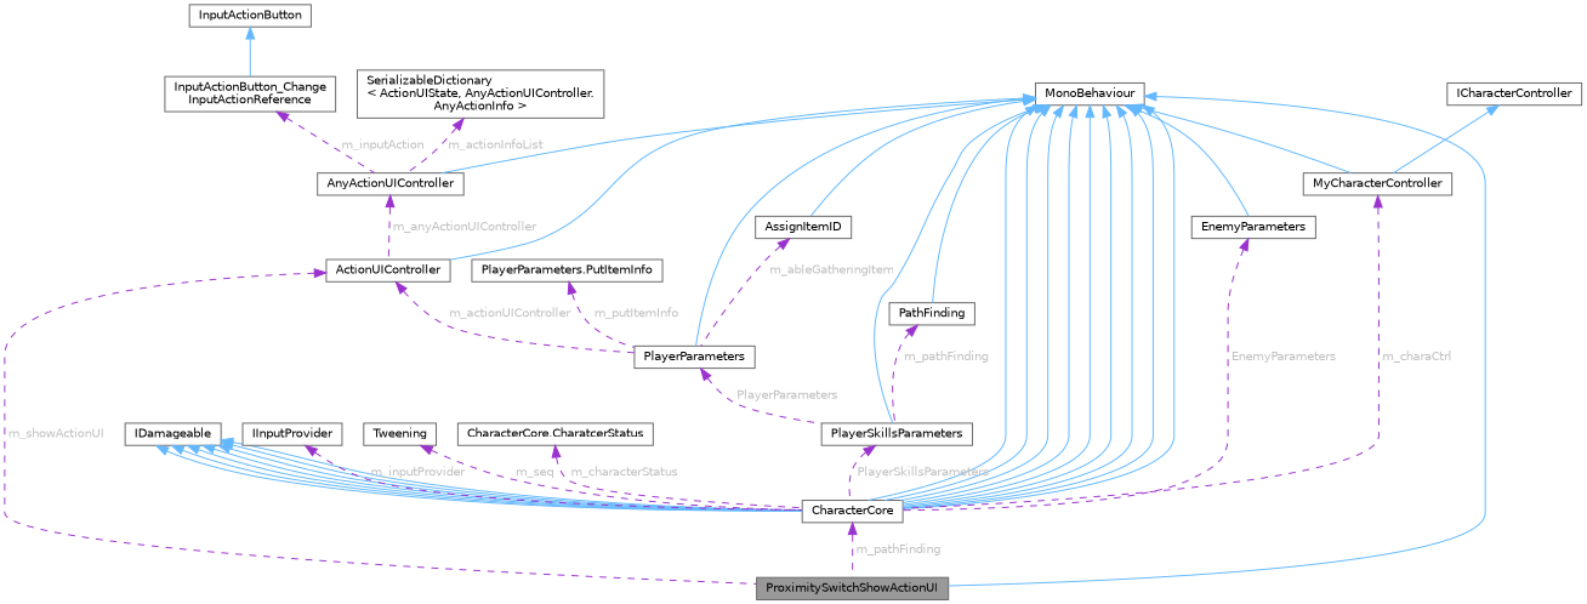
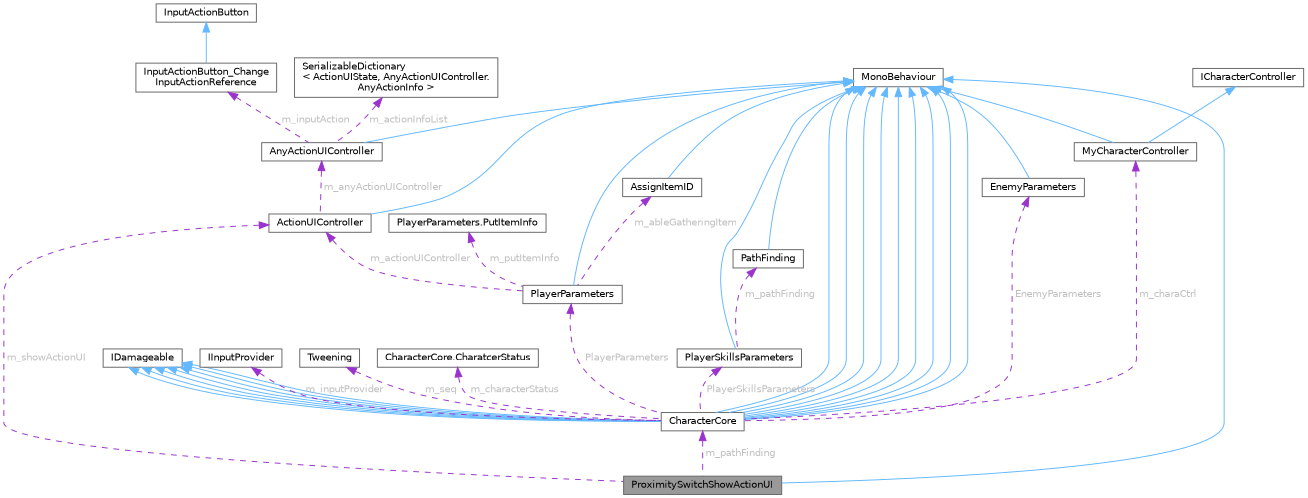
  digraph {
    rankdir=TB
    node [color=gray40 fillcolor=white fontname=Helvetica fontsize=10 shape=box style=filled]
    edge [color=steelblue1 dir=back fontname=Helvetica fontsize=10 labelfontname=Helvetica labelfontsize=10 style=solid]
    n1 [fillcolor=grey60 fontcolor=black height=0.2 label=ProximitySwitchShowActionUI width=0.4]
    n2 [height=0.2 label=MonoBehaviour width=0.4]
    n3 [height=0.2 label=ActionUIController width=0.4]
    n4 [height=0.2 label=AnyActionUIController width=0.4]
    n5 [height=0.2 label=CharacterCore width=0.4]
    n6 [height=0.2 label=MyCharacterController width=0.4]
    n7 [height=0.2 label=PlayerParameters width=0.4]
    n8 [height=0.2 label=AssignItemID width=0.4]
    n9 [height=0.2 label=EnemyParameters width=0.4]
    n10 [height=0.2 label=PlayerSkillsParameters width=0.4]
    n11 [height=0.2 label=PathFinding width=0.4]
    n12 [height=0.2 label=InputActionButton width=0.4]
    n13 [height=0.2 label="InputActionButton_Change\lInputActionReference" width=0.4]
    n14 [height=0.2 label="SerializableDictionary\l\< ActionUIState, AnyActionUIController.\lAnyActionInfo \>" width=0.4]
    n15 [height=0.2 label=IDamageable width=0.4]
    n16 [height=0.2 label=ICharacterController width=0.4]
    n17 [height=0.2 label=IInputProvider width=0.4]
    n18 [height=0.2 label=Tweening width=0.4]
    n19 [height=0.2 label="CharacterCore.CharatcerStatus" width=0.4]
    n20 [height=0.2 label="PlayerParameters.PutItemInfo" width=0.4]
    n2 -> n1
    n2 -> n3
    n2 -> n4
    n2 -> n5
    n2 -> n5
    n2 -> n5
    n2 -> n5
    n2 -> n5
    n2 -> n5
    n2 -> n5
    n2 -> n5
    n2 -> n5
    n2 -> n6
    n2 -> n7
    n2 -> n8
    n2 -> n9
    n2 -> n10
    n2 -> n11
    n3 -> n1 [color=darkorchid3 fontcolor=grey label=" m_showActionUI" style=dashed]
    n3 -> n7 [color=darkorchid3 fontcolor=grey label=" m_actionUIController" style=dashed]
    n4 -> n3 [color=darkorchid3 fontcolor=grey label=" m_anyActionUIController" style=dashed]
    n5 -> n1 [color=darkorchid3 fontcolor=grey label=" m_pathFinding" style=dashed]
    n6 -> n5 [color=darkorchid3 fontcolor=grey label=" m_charaCtrl" style=dashed]
-   n7 -> n10 [color=darkorchid3 fontcolor=grey label=" PlayerParameters" style=dashed]
+   n7 -> n5 [color=darkorchid3 fontcolor=grey label=" PlayerParameters" style=dashed]
    n8 -> n7 [color=darkorchid3 fontcolor=grey label=" m_ableGatheringItem" style=dashed]
    n9 -> n5 [color=darkorchid3 fontcolor=grey label=" EnemyParameters" style=dashed]
    n10 -> n5 [color=darkorchid3 fontcolor=grey label=" PlayerSkillsParameters" style=dashed]
    n11 -> n10 [color=darkorchid3 fontcolor=grey label=" m_pathFinding" style=dashed]
    n12 -> n13
    n13 -> n4 [color=darkorchid3 fontcolor=grey label=" m_inputAction" style=dashed]
    n14 -> n4 [color=darkorchid3 fontcolor=grey label=" m_actionInfoList" style=dashed]
    n15 -> n5
    n15 -> n5
    n15 -> n5
    n15 -> n5
    n15 -> n5
    n15 -> n5
    n15 -> n5
    n16 -> n6
    n17 -> n5 [color=darkorchid3 fontcolor=grey label=" m_inputProvider" style=dashed]
    n18 -> n5 [color=darkorchid3 fontcolor=grey label=" m_seq" style=dashed]
    n19 -> n5 [color=darkorchid3 fontcolor=grey label=" m_characterStatus" style=dashed]
    n20 -> n7 [color=darkorchid3 fontcolor=grey label=" m_putItemInfo" style=dashed]
  }
